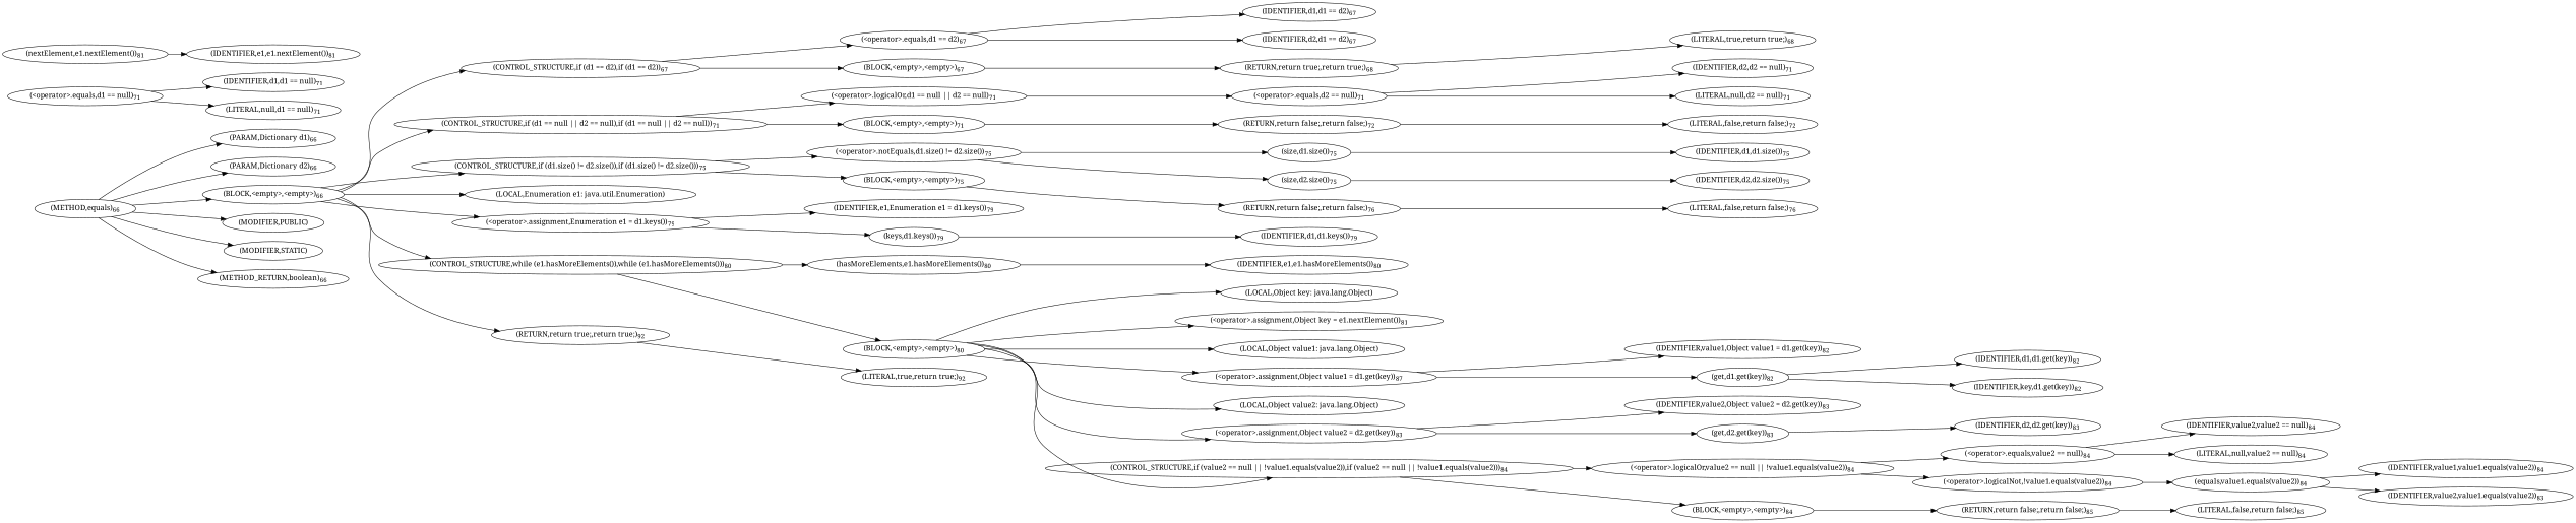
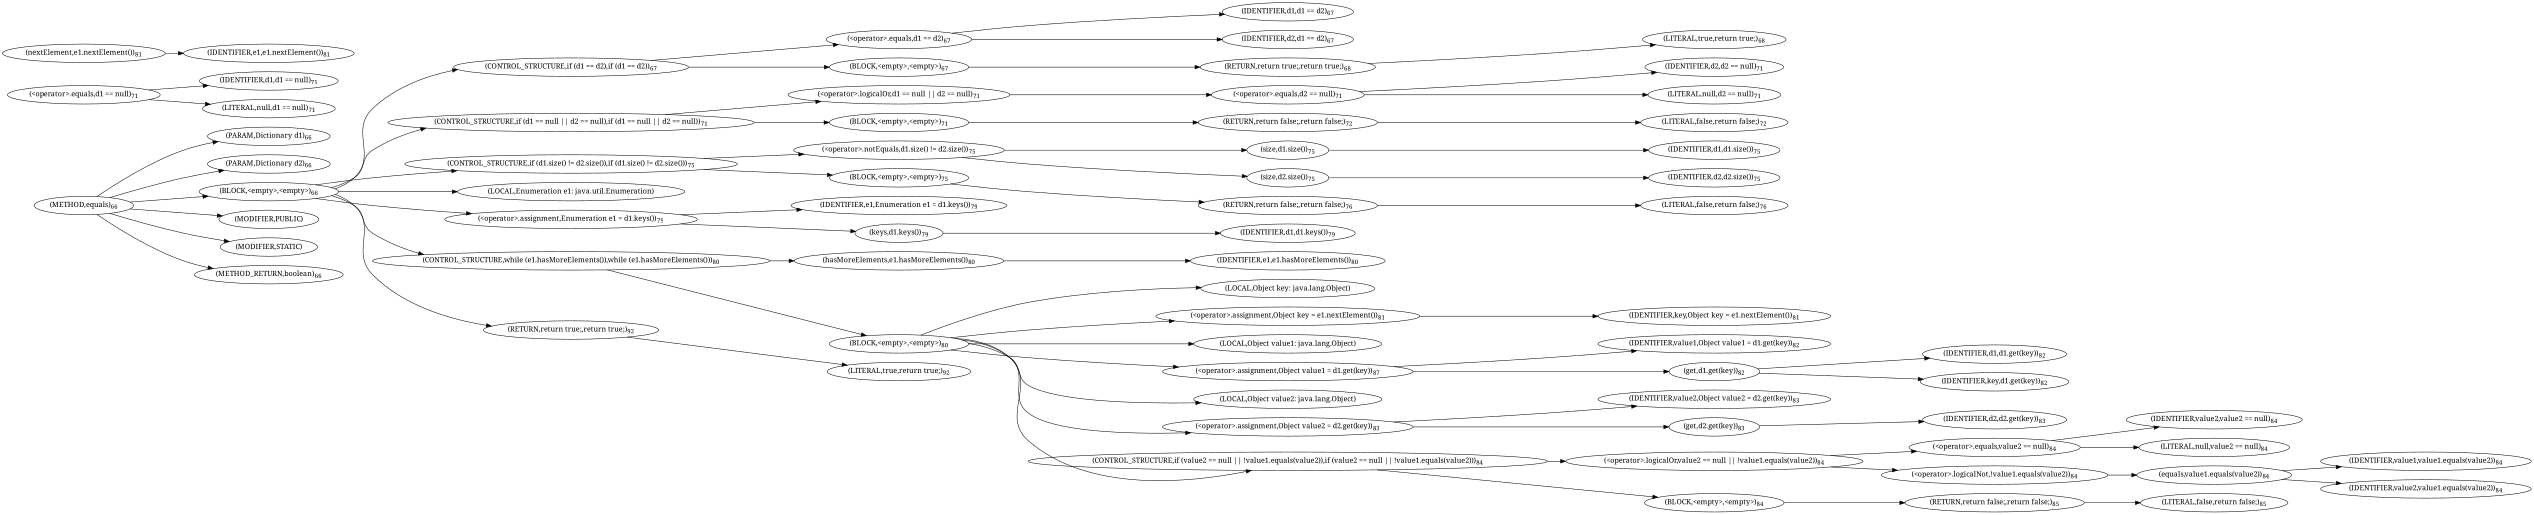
  digraph {
    fontname="Noto Serif"
    rankdir=LR
    node [fontname="Noto Serif"]
    edge [fontname="Noto Serif"]
    n1 [label=<(METHOD,equals)<SUB>66</SUB>>]
    n2 [label=<(PARAM,Dictionary d1)<SUB>66</SUB>>]
    n3 [label=<(PARAM,Dictionary d2)<SUB>66</SUB>>]
    n4 [label=<(BLOCK,&lt;empty&gt;,&lt;empty&gt;)<SUB>66</SUB>>]
    n5 [label=<(MODIFIER,PUBLIC)>]
    n6 [label=<(MODIFIER,STATIC)>]
    n7 [label=<(METHOD_RETURN,boolean)<SUB>66</SUB>>]
    n8 [label=<(CONTROL_STRUCTURE,if (d1 == d2),if (d1 == d2))<SUB>67</SUB>>]
    n9 [label=<(CONTROL_STRUCTURE,if (d1 == null || d2 == null),if (d1 == null || d2 == null))<SUB>71</SUB>>]
    n10 [label=<(CONTROL_STRUCTURE,if (d1.size() != d2.size()),if (d1.size() != d2.size()))<SUB>75</SUB>>]
    n11 [label=<(LOCAL,Enumeration e1: java.util.Enumeration)>]
    n12 [label=<(&lt;operator&gt;.assignment,Enumeration e1 = d1.keys())<SUB>79</SUB>>]
    n13 [label=<(CONTROL_STRUCTURE,while (e1.hasMoreElements()),while (e1.hasMoreElements()))<SUB>80</SUB>>]
    n14 [label=<(RETURN,return true;,return true;)<SUB>92</SUB>>]
    n15 [label=<(&lt;operator&gt;.equals,d1 == d2)<SUB>67</SUB>>]
    n16 [label=<(BLOCK,&lt;empty&gt;,&lt;empty&gt;)<SUB>67</SUB>>]
    n17 [label=<(&lt;operator&gt;.logicalOr,d1 == null || d2 == null)<SUB>71</SUB>>]
    n18 [label=<(BLOCK,&lt;empty&gt;,&lt;empty&gt;)<SUB>71</SUB>>]
    n19 [label=<(&lt;operator&gt;.notEquals,d1.size() != d2.size())<SUB>75</SUB>>]
    n20 [label=<(BLOCK,&lt;empty&gt;,&lt;empty&gt;)<SUB>75</SUB>>]
    n21 [label=<(IDENTIFIER,e1,Enumeration e1 = d1.keys())<SUB>79</SUB>>]
    n22 [label=<(keys,d1.keys())<SUB>79</SUB>>]
    n23 [label=<(hasMoreElements,e1.hasMoreElements())<SUB>80</SUB>>]
    n24 [label=<(BLOCK,&lt;empty&gt;,&lt;empty&gt;)<SUB>80</SUB>>]
    n25 [label=<(LITERAL,true,return true;)<SUB>92</SUB>>]
    n26 [label=<(IDENTIFIER,d1,d1 == d2)<SUB>67</SUB>>]
    n27 [label=<(IDENTIFIER,d2,d1 == d2)<SUB>67</SUB>>]
    n28 [label=<(RETURN,return true;,return true;)<SUB>68</SUB>>]
    n29 [label=<(LITERAL,true,return true;)<SUB>68</SUB>>]
    n30 [label=<(&lt;operator&gt;.equals,d2 == null)<SUB>71</SUB>>]
    n31 [label=<(RETURN,return false;,return false;)<SUB>72</SUB>>]
    n32 [label=<(&lt;operator&gt;.equals,d1 == null)<SUB>71</SUB>>]
    n33 [label=<(IDENTIFIER,d1,d1 == null)<SUB>71</SUB>>]
    n34 [label=<(LITERAL,null,d1 == null)<SUB>71</SUB>>]
    n35 [label=<(IDENTIFIER,d2,d2 == null)<SUB>71</SUB>>]
    n36 [label=<(LITERAL,null,d2 == null)<SUB>71</SUB>>]
    n37 [label=<(LITERAL,false,return false;)<SUB>72</SUB>>]
    n38 [label=<(size,d1.size())<SUB>75</SUB>>]
    n39 [label=<(size,d2.size())<SUB>75</SUB>>]
    n40 [label=<(RETURN,return false;,return false;)<SUB>76</SUB>>]
    n41 [label=<(IDENTIFIER,d1,d1.size())<SUB>75</SUB>>]
    n42 [label=<(IDENTIFIER,d2,d2.size())<SUB>75</SUB>>]
    n43 [label=<(LITERAL,false,return false;)<SUB>76</SUB>>]
    n44 [label=<(IDENTIFIER,d1,d1.keys())<SUB>79</SUB>>]
    n45 [label=<(IDENTIFIER,e1,e1.hasMoreElements())<SUB>80</SUB>>]
    n46 [label=<(LOCAL,Object key: java.lang.Object)>]
    n47 [label=<(&lt;operator&gt;.assignment,Object key = e1.nextElement())<SUB>81</SUB>>]
    n48 [label=<(LOCAL,Object value1: java.lang.Object)>]
    n49 [label=<(&lt;operator&gt;.assignment,Object value1 = d1.get(key))<SUB>87</SUB>>]
    n50 [label=<(LOCAL,Object value2: java.lang.Object)>]
    n51 [label=<(&lt;operator&gt;.assignment,Object value2 = d2.get(key))<SUB>83</SUB>>]
    n52 [label=<(CONTROL_STRUCTURE,if (value2 == null || !value1.equals(value2)),if (value2 == null || !value1.equals(value2)))<SUB>84</SUB>>]
+   n53 [label=<(IDENTIFIER,key,Object key = e1.nextElement())<SUB>81</SUB>>]
    n54 [label=<(IDENTIFIER,value1,Object value1 = d1.get(key))<SUB>82</SUB>>]
    n55 [label=<(get,d1.get(key))<SUB>82</SUB>>]
    n56 [label=<(IDENTIFIER,value2,Object value2 = d2.get(key))<SUB>83</SUB>>]
    n57 [label=<(get,d2.get(key))<SUB>83</SUB>>]
    n58 [label=<(&lt;operator&gt;.logicalOr,value2 == null || !value1.equals(value2))<SUB>84</SUB>>]
    n59 [label=<(BLOCK,&lt;empty&gt;,&lt;empty&gt;)<SUB>84</SUB>>]
    n60 [label=<(nextElement,e1.nextElement())<SUB>81</SUB>>]
    n61 [label=<(IDENTIFIER,e1,e1.nextElement())<SUB>81</SUB>>]
    n62 [label=<(IDENTIFIER,d1,d1.get(key))<SUB>82</SUB>>]
    n63 [label=<(IDENTIFIER,key,d1.get(key))<SUB>82</SUB>>]
    n64 [label=<(IDENTIFIER,d2,d2.get(key))<SUB>83</SUB>>]
    n65 [label=<(&lt;operator&gt;.equals,value2 == null)<SUB>84</SUB>>]
    n66 [label=<(&lt;operator&gt;.logicalNot,!value1.equals(value2))<SUB>84</SUB>>]
    n67 [label=<(RETURN,return false;,return false;)<SUB>85</SUB>>]
    n68 [label=<(IDENTIFIER,value2,value2 == null)<SUB>84</SUB>>]
    n69 [label=<(LITERAL,null,value2 == null)<SUB>84</SUB>>]
    n70 [label=<(equals,value1.equals(value2))<SUB>84</SUB>>]
    n71 [label=<(IDENTIFIER,value1,value1.equals(value2))<SUB>84</SUB>>]
-   n72 [label=<(IDENTIFIER,value2,value1.equals(value2))<SUB>83</SUB>>]
+   n72 [label=<(IDENTIFIER,value2,value1.equals(value2))<SUB>84</SUB>>]
    n73 [label=<(LITERAL,false,return false;)<SUB>85</SUB>>]
    n1 -> n2
    n1 -> n3
    n1 -> n4
    n1 -> n5
    n1 -> n6
    n1 -> n7
    n4 -> n8
    n4 -> n9
    n4 -> n10
    n4 -> n11
    n4 -> n12
    n4 -> n13
    n4 -> n14
    n8 -> n15
    n8 -> n16
    n9 -> n17
    n9 -> n18
    n10 -> n19
    n10 -> n20
    n12 -> n21
    n12 -> n22
    n13 -> n23
    n13 -> n24
    n14 -> n25
    n15 -> n26
    n15 -> n27
    n16 -> n28
    n17 -> n30
    n18 -> n31
    n19 -> n38
    n19 -> n39
    n20 -> n40
    n22 -> n44
    n23 -> n45
    n24 -> n46
    n24 -> n47
    n24 -> n48
    n24 -> n49
    n24 -> n50
    n24 -> n51
    n24 -> n52
    n28 -> n29
    n30 -> n35
    n30 -> n36
    n31 -> n37
    n32 -> n33
    n32 -> n34
    n38 -> n41
    n39 -> n42
    n40 -> n43
+   n47 -> n53
    n49 -> n54
    n49 -> n55
    n51 -> n56
    n51 -> n57
    n52 -> n58
    n52 -> n59
    n55 -> n62
    n55 -> n63
    n57 -> n64
    n58 -> n65
    n58 -> n66
    n59 -> n67
    n60 -> n61
    n65 -> n68
    n65 -> n69
    n66 -> n70
    n67 -> n73
    n70 -> n71
    n70 -> n72
  }
